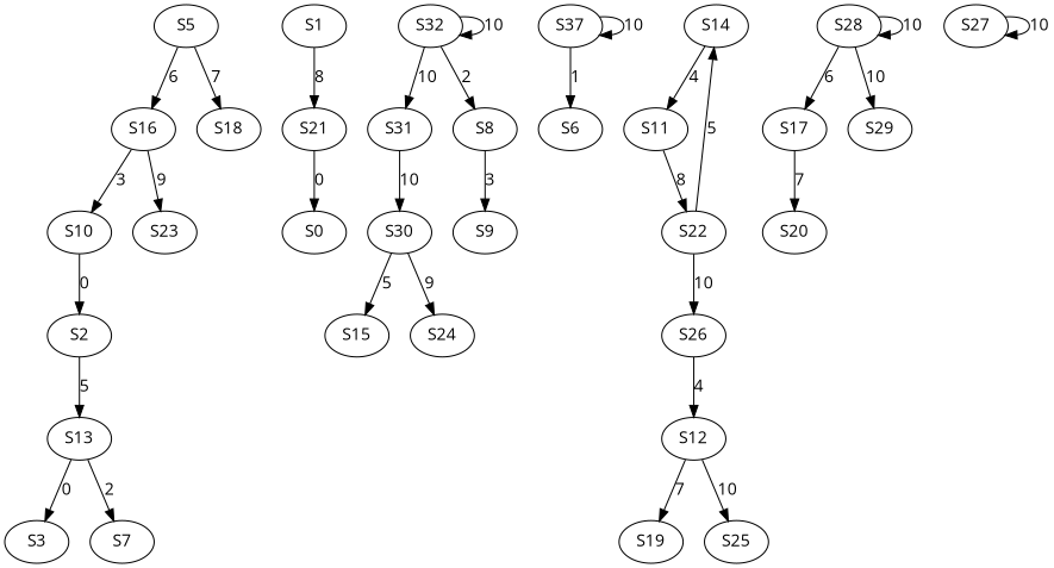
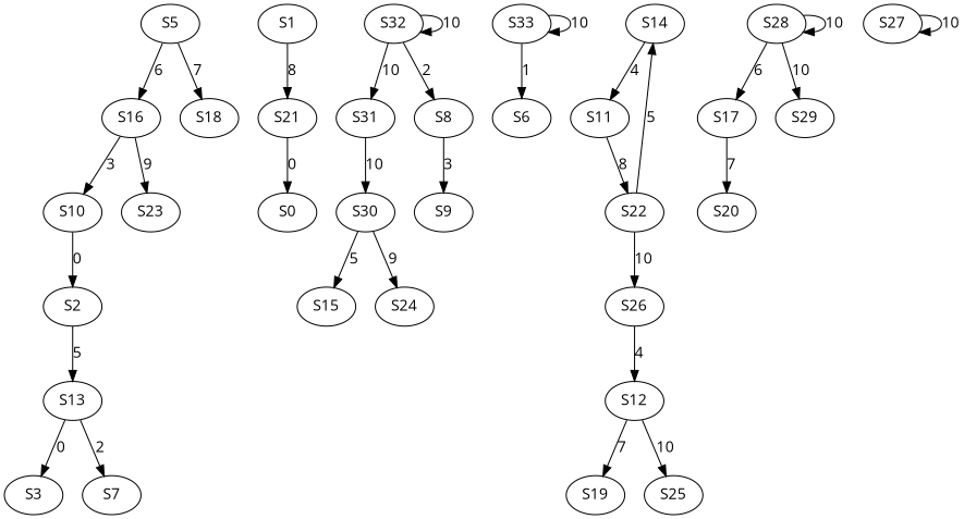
  strict digraph {
    fontname="Open Sans"
    node [fontname="Open Sans"]
    edge [fontname="Open Sans"]
    S10
    S2
    S13
    S3
    S7
    n6 [label=S0]
    S21
    S31
    S30
    S5
    S16
    S18
    S15
    S24
    S23
-   S33 [label=S37]
+   S33
    S6
    S32
    S8
    S9
    S14
    S11
    S22
    S26
    S12
    S19
    S25
    S28
    S17
    S29
    S20
    S1
    S27
    S10 -> S2 [label=0]
    S2 -> S13 [label=5]
    S13 -> S3 [label=0]
    S13 -> S7 [label=2]
    S21 -> n6 [label=0]
    S31 -> S30 [label=10]
    S30 -> S15 [label=5]
    S30 -> S24 [label=9]
    S5 -> S16 [label=6]
    S5 -> S18 [label=7]
    S16 -> S10 [label=3]
    S16 -> S23 [label=9]
    S33 -> S33 [label=10]
    S33 -> S6 [label=1]
    S32 -> S31 [label=10]
    S32 -> S32 [label=10]
    S32 -> S8 [label=2]
    S8 -> S9 [label=3]
    S14 -> S11 [label=4]
    S11 -> S22 [label=8]
    S22 -> S14 [label=5]
    S22 -> S26 [label=10]
    S26 -> S12 [label=4]
    S12 -> S19 [label=7]
    S12 -> S25 [label=10]
    S28 -> S28 [label=10]
    S28 -> S17 [label=6]
    S28 -> S29 [label=10]
    S17 -> S20 [label=7]
    S1 -> S21 [label=8]
    S27 -> S27 [label=10]
  }
